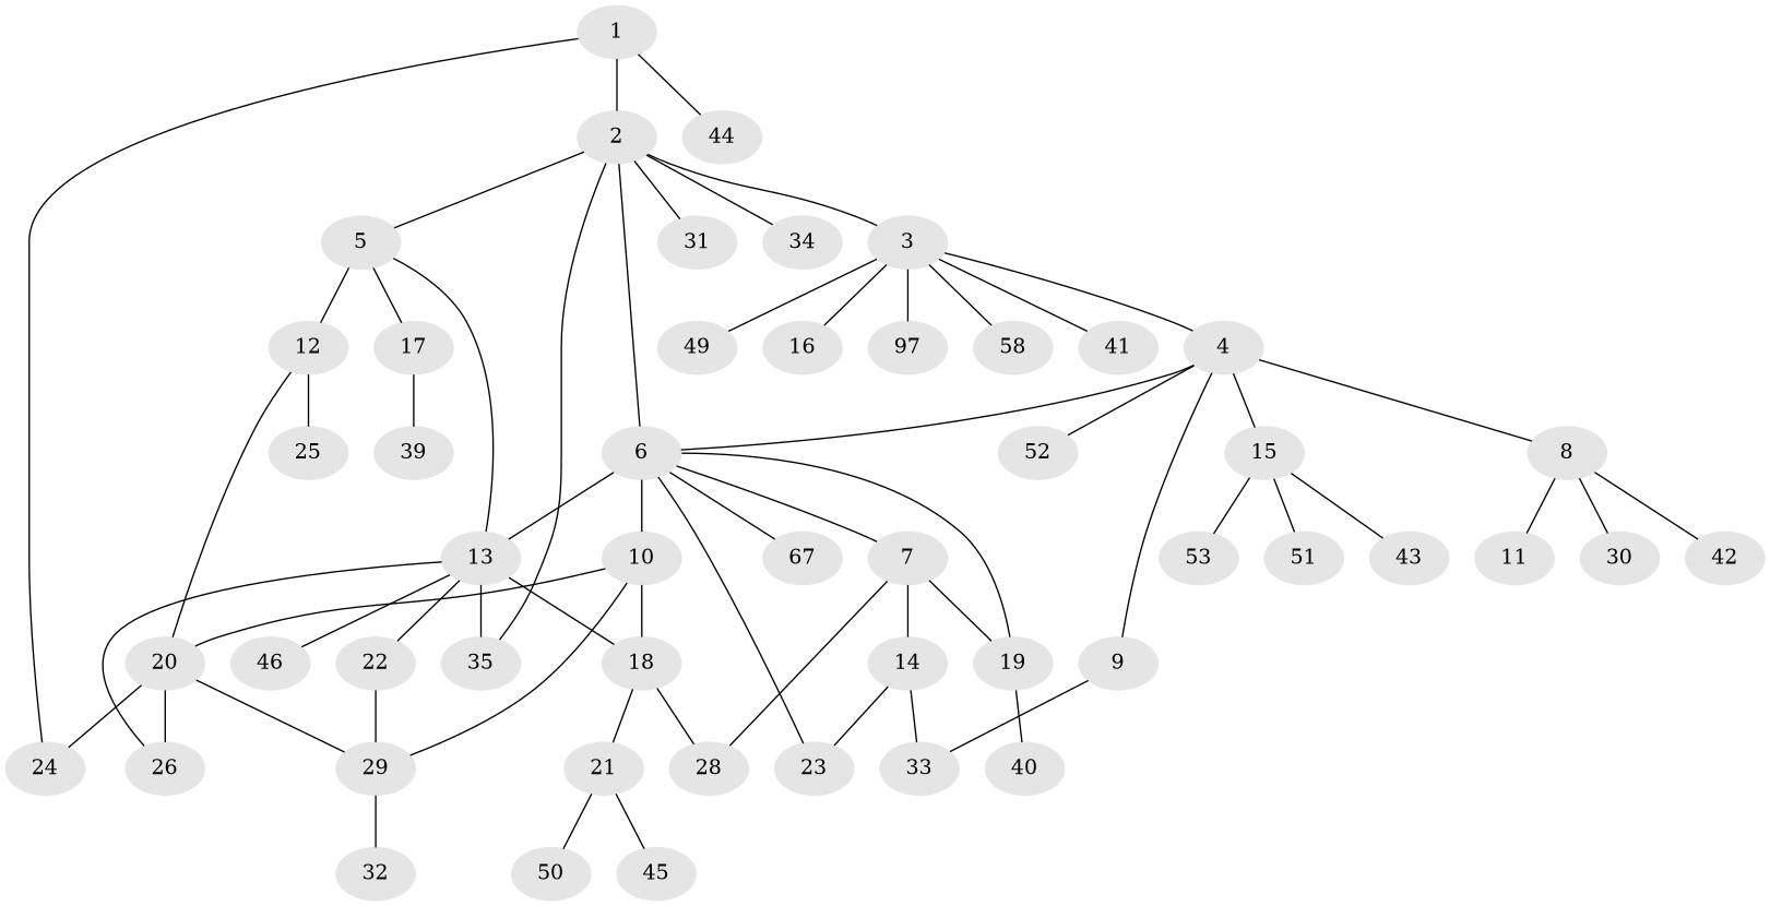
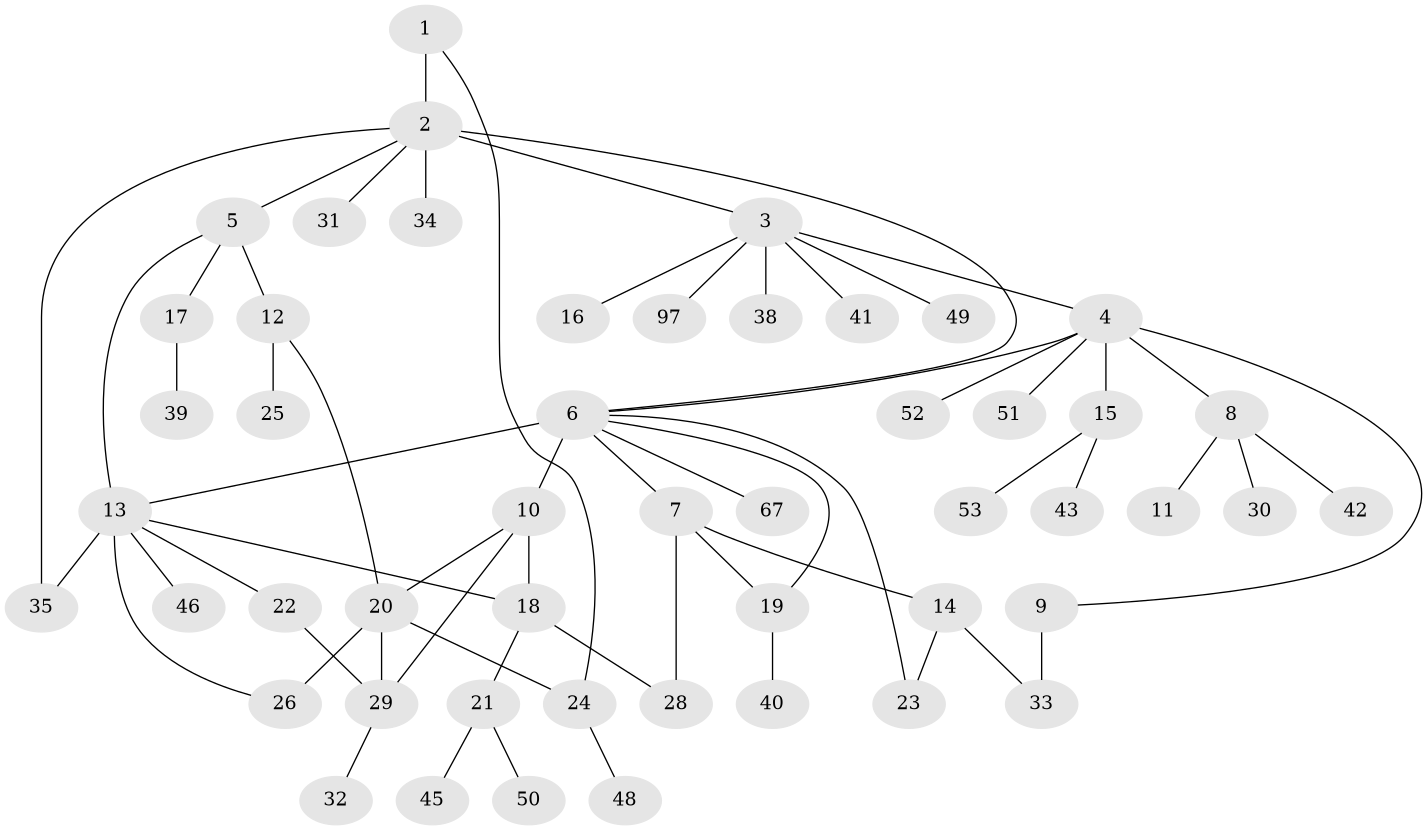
  graph {
    node [color=gray90 style=filled]
    edge [weight=1.0]
    1
    2
    24
-   44
    3
    5
    6
    31
    34
    35
+   48
    4
    16
    n14 [label=97]
-   38 [label=58]
+   38
    41
    49
    12
    13
    17
    7
    10
    19
    23
    n25 [label=67]
    8
    9
    15
    52
    11
    30
    42
    33
    51
    43
    53
    20
    25
    18
    22
    26
    46
    39
    14
    28
    29
    40
    21
    32
    45
    50
    1 -- 2 [weight=2.0]
    1 -- 24
-   1 -- 44
    2 -- 3
    2 -- 5 [weight=2.0]
    2 -- 6
    2 -- 31
    2 -- 34 [weight=2.0]
    2 -- 35
+   24 -- 48
    3 -- 4
    3 -- 16
    3 -- n14
    3 -- 38
    3 -- 41
    3 -- 49
    5 -- 12 [weight=4.0]
    5 -- 13
    5 -- 17
    6 -- 13
    6 -- 7
    6 -- 10 [weight=8.0]
    6 -- 19
    6 -- 23
    6 -- n25
    4 -- 6
    4 -- 8
    4 -- 9
    4 -- 15
    4 -- 52
    12 -- 20
    12 -- 25
    13 -- 35 [weight=5.0]
    13 -- 18
    13 -- 22
    13 -- 26
    13 -- 46
    17 -- 39
    7 -- 19 [weight=2.0]
    7 -- 14 [weight=5.0]
    7 -- 28
    10 -- 20
    10 -- 18
    10 -- 29
    19 -- 40 [weight=2.0]
    8 -- 11
    8 -- 30
    8 -- 42
    9 -- 33 [weight=2.0]
-   15 -- 51
+   4 -- 51
    15 -- 43
    15 -- 53
    20 -- 24
    20 -- 26 [weight=2.0]
    20 -- 29
    18 -- 28
    18 -- 21
    22 -- 29
    14 -- 23
    14 -- 33
    29 -- 32
    21 -- 45
    21 -- 50
  }
